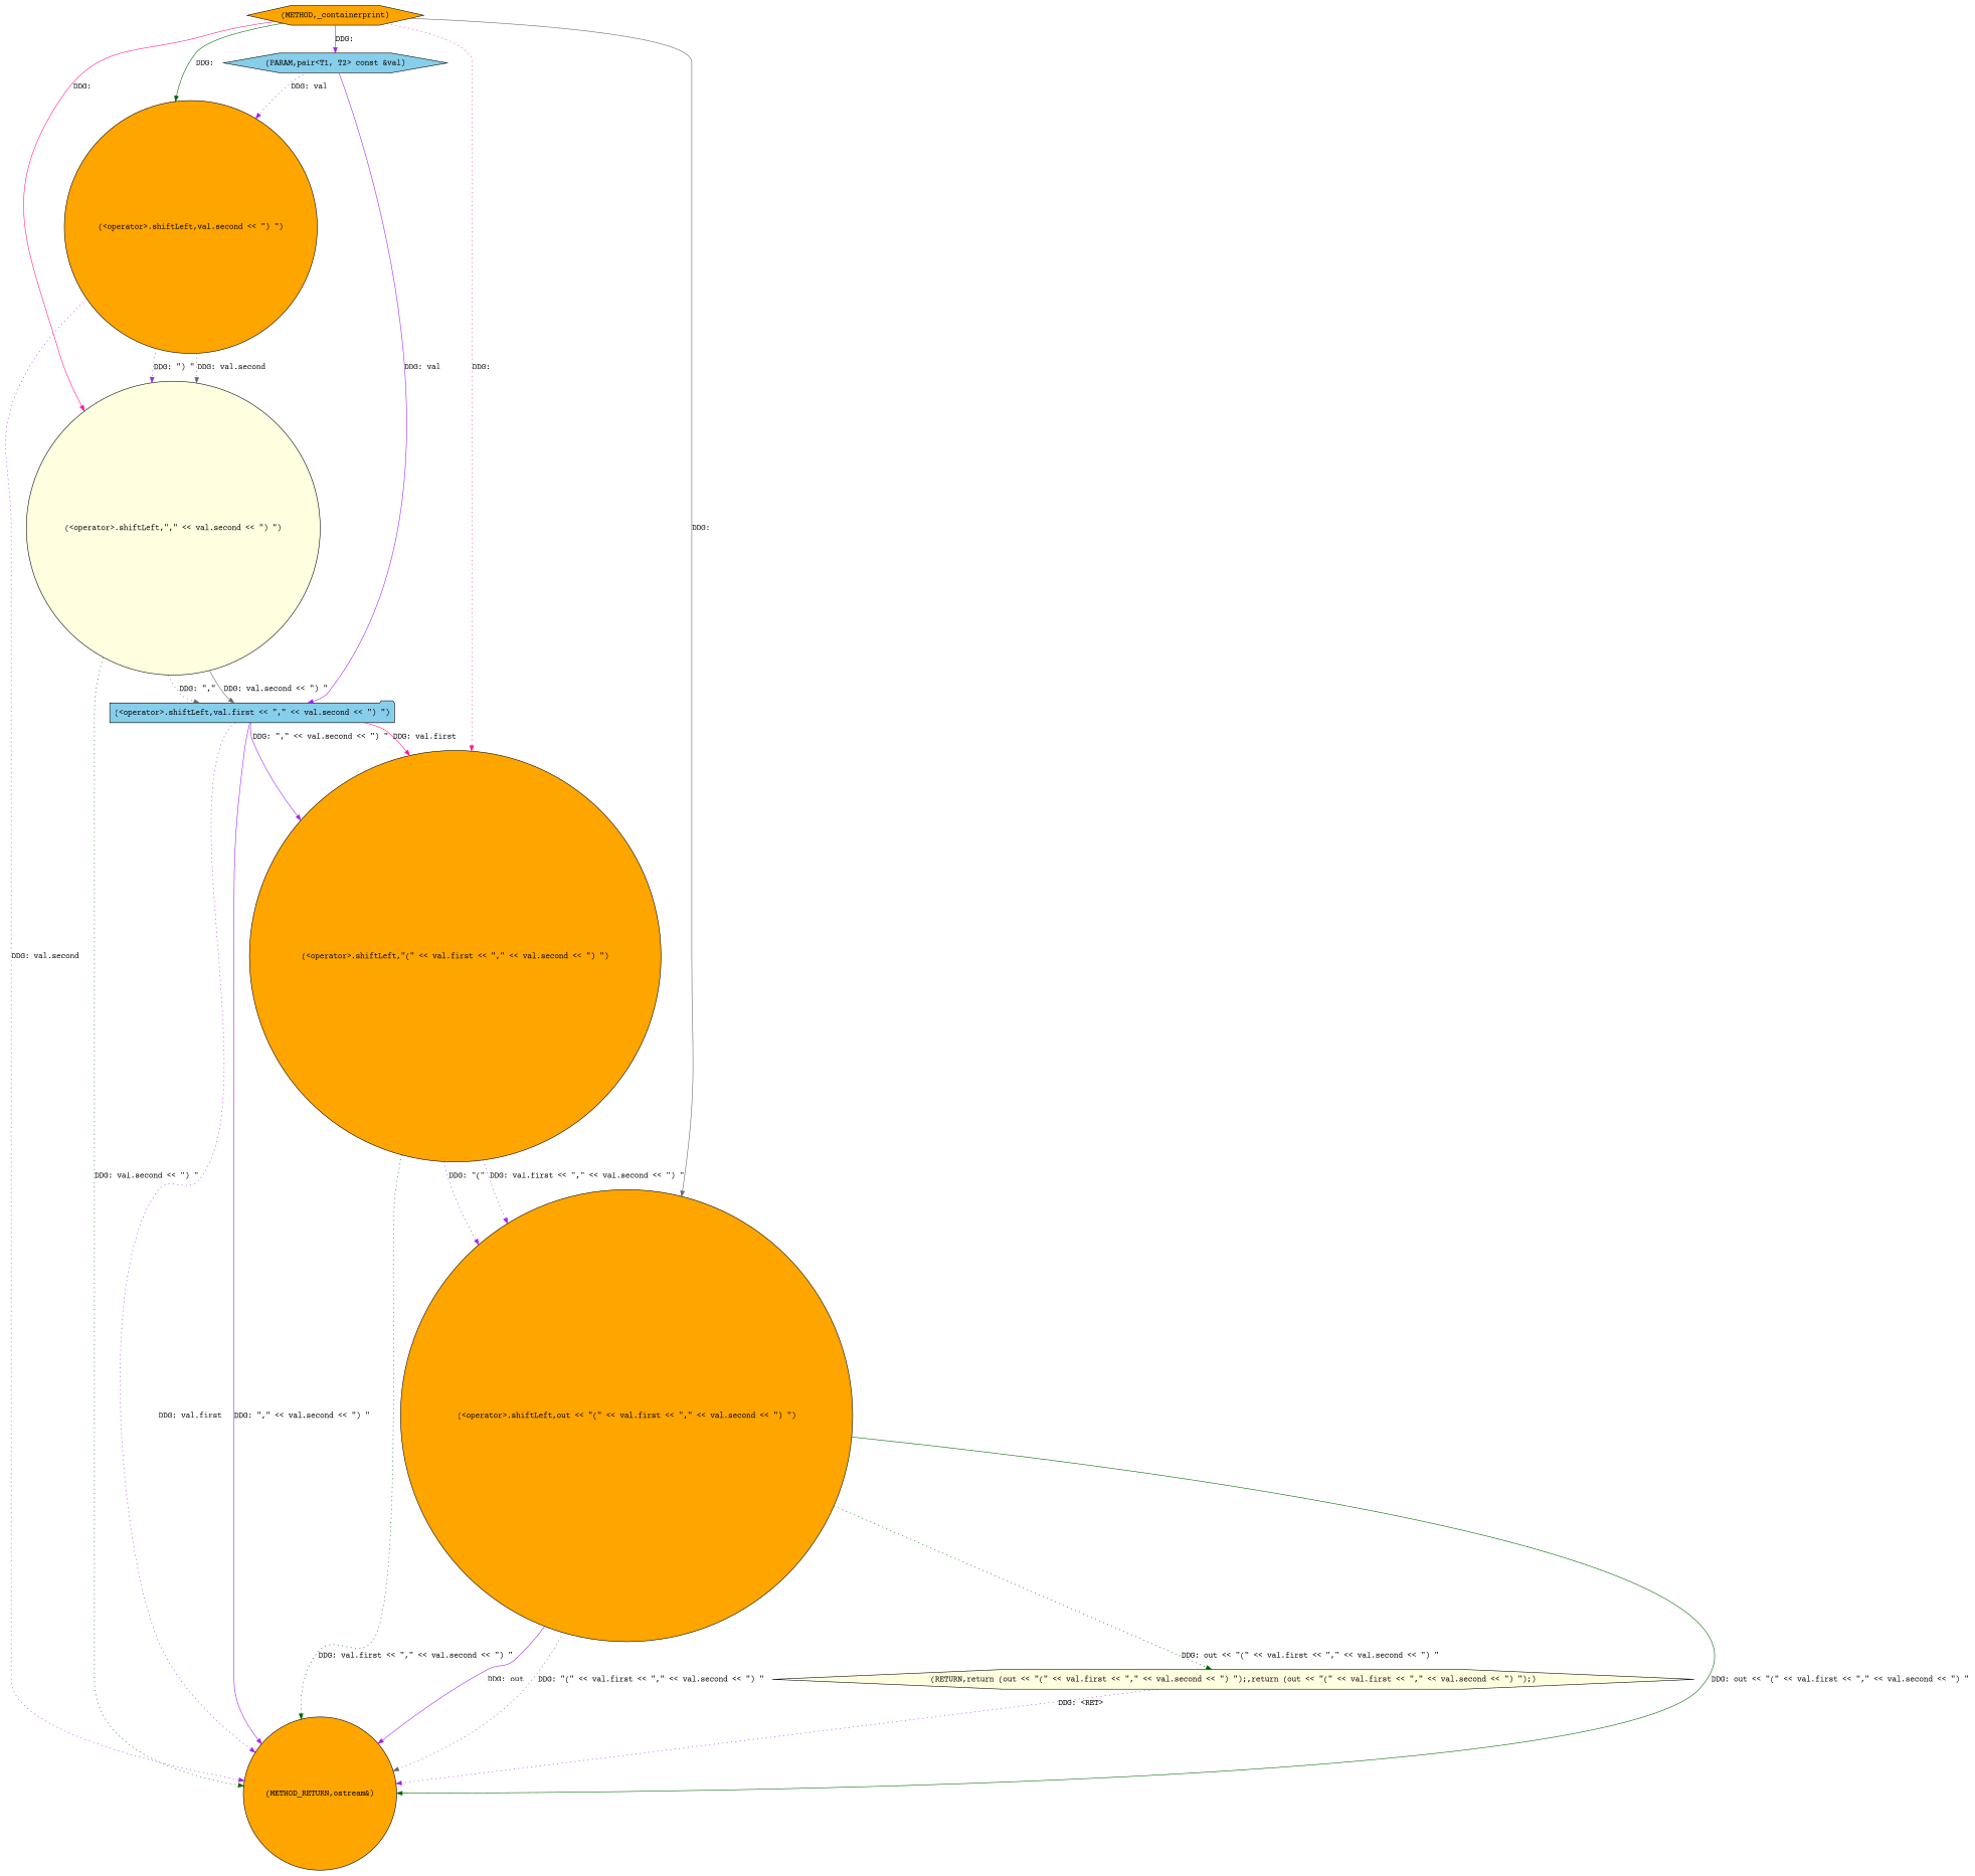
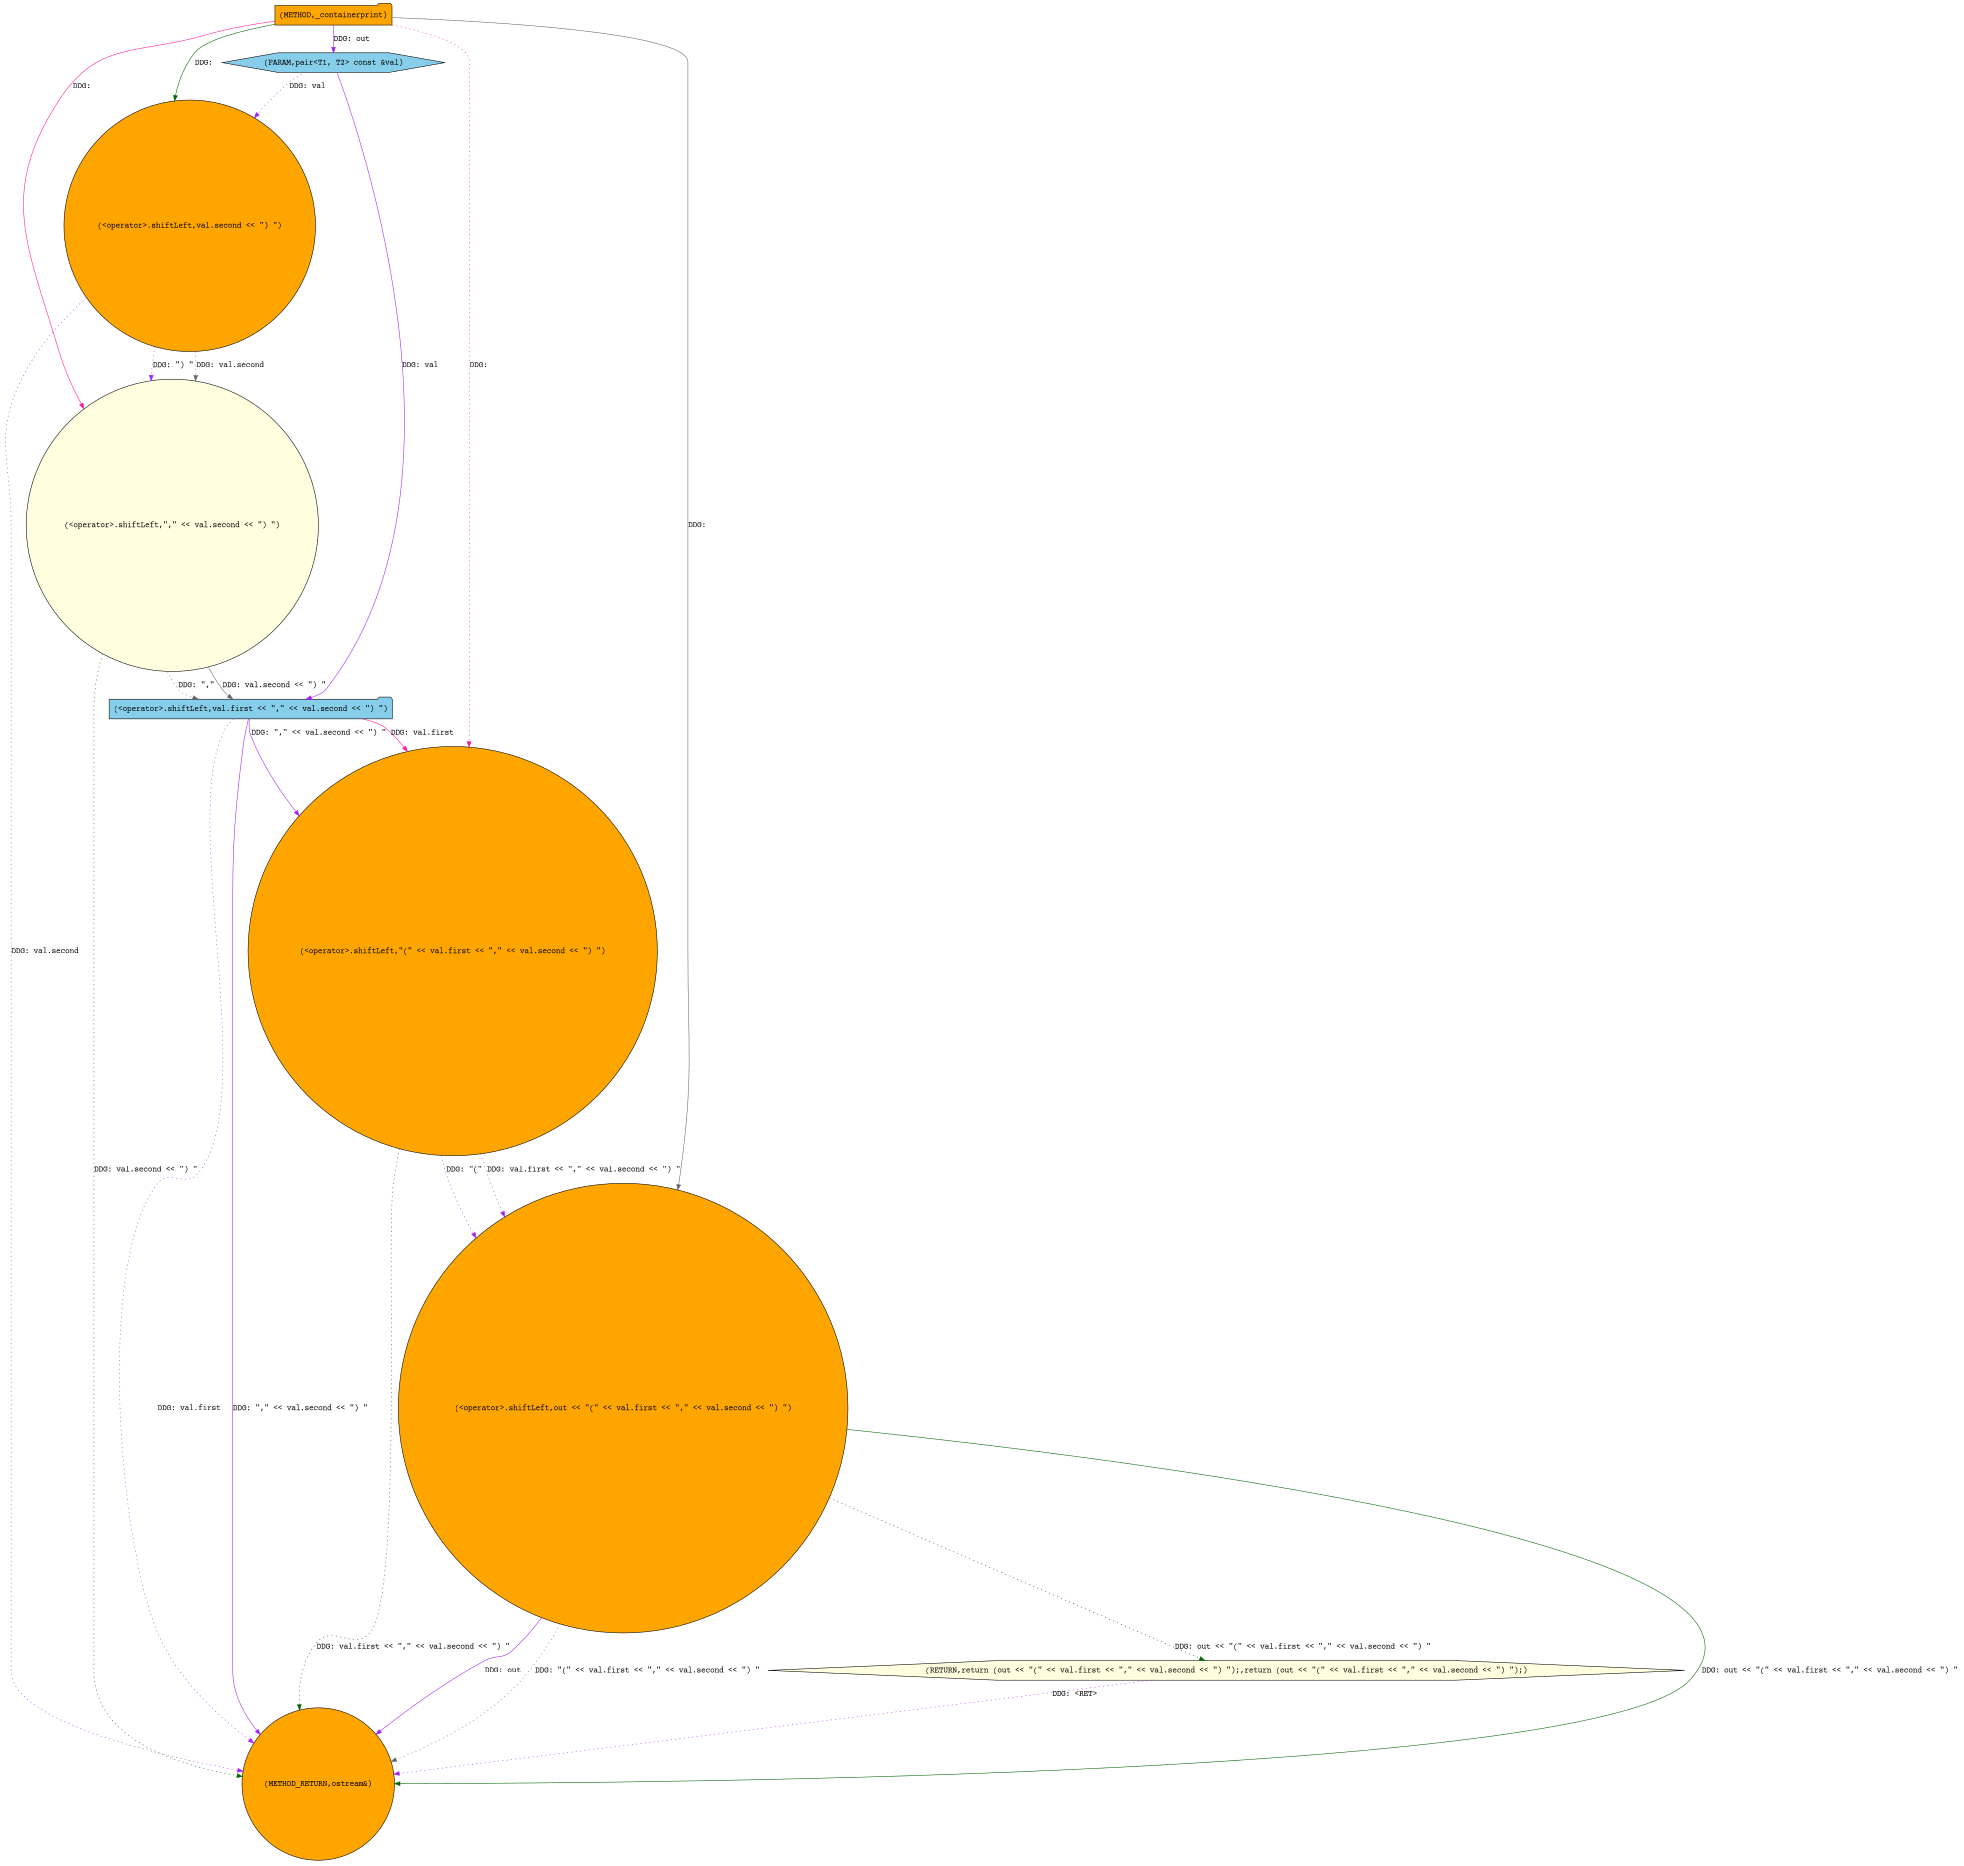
  digraph {
    fontname="Courier Prime"
    node [fillcolor=orange fontname="Courier Prime" shape=circle style=filled]
    edge [color=purple fontname="Courier Prime" style=dotted]
-   n1 [label="(METHOD,_containerprint)" shape=hexagon]
+   n1 [label="(METHOD,_containerprint)" shape=folder]
    n2 [fillcolor=skyblue label="(PARAM,pair<T1, T2> const &val)" shape=hexagon]
    n3 [label="(<operator>.shiftLeft,out << \"(\" << val.first << \",\" << val.second << \") \")"]
    n4 [label="(<operator>.shiftLeft,\"(\" << val.first << \",\" << val.second << \") \")"]
    n5 [fillcolor=lightyellow label="(<operator>.shiftLeft,\",\" << val.second << \") \")"]
    n6 [label="(<operator>.shiftLeft,val.second << \") \")"]
    n7 [fillcolor=skyblue label="(<operator>.shiftLeft,val.first << \",\" << val.second << \") \")" shape=folder]
    n8 [label="(METHOD_RETURN,ostream&)"]
    n9 [fillcolor=lightyellow label="(RETURN,return (out << \"(\" << val.first << \",\" << val.second << \") \");,return (out << \"(\" << val.first << \",\" << val.second << \") \");)" shape=hexagon]
-   n1 -> n2 [label="DDG: " style=solid]
+   n1 -> n2 [label="DDG: out" style=solid]
    n1 -> n3 [color=gray40 label="DDG: " style=solid]
    n1 -> n4 [color=deeppink label="DDG: "]
    n1 -> n5 [color=deeppink label="DDG: " style=solid]
    n1 -> n6 [color=darkgreen label="DDG: " style=solid]
    n2 -> n6 [label="DDG: val"]
    n2 -> n7 [label="DDG: val" style=solid]
    n3 -> n8 [label="DDG: out" style=solid]
    n3 -> n8 [color=gray40 label="DDG: \"(\" << val.first << \",\" << val.second << \") \""]
    n3 -> n8 [color=darkgreen label="DDG: out << \"(\" << val.first << \",\" << val.second << \") \"" style=solid]
    n3 -> n9 [color=darkgreen label="DDG: out << \"(\" << val.first << \",\" << val.second << \") \""]
    n4 -> n3 [label="DDG: val.first << \",\" << val.second << \") \""]
    n4 -> n3 [label="DDG: \"(\""]
    n4 -> n8 [color=darkgreen label="DDG: val.first << \",\" << val.second << \") \""]
    n5 -> n7 [color=gray40 label="DDG: val.second << \") \"" style=solid]
    n5 -> n7 [color=gray40 label="DDG: \",\""]
    n5 -> n8 [color=darkgreen label="DDG: val.second << \") \""]
    n6 -> n5 [color=gray40 label="DDG: val.second"]
    n6 -> n5 [label="DDG: \") \""]
    n6 -> n8 [label="DDG: val.second"]
    n7 -> n4 [label="DDG: \",\" << val.second << \") \"" style=solid]
    n7 -> n4 [color=deeppink label="DDG: val.first" style=solid]
    n7 -> n8 [label="DDG: val.first"]
    n7 -> n8 [label="DDG: \",\" << val.second << \") \"" style=solid]
    n9 -> n8 [label="DDG: <RET>"]
  }
